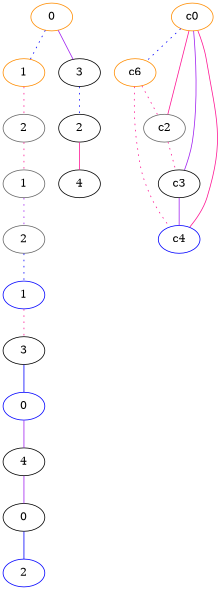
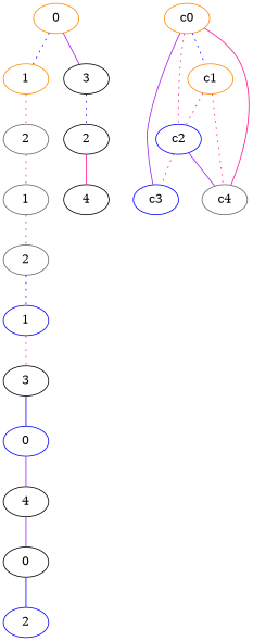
  graph {
    node [color=black]
    edge [color=deeppink style=dotted]
    n1 [color=darkorange label=0]
    n2 [color=darkorange label=1]
    n3 [label=3]
    n4 [color=gray40 label=2]
    n5 [label=2]
    n6 [color=gray40 label=1]
    n7 [color=gray40 label=2]
    n8 [color=blue label=1]
    n9 [label=3]
    n10 [color=blue label=0]
    n11 [label=4]
    n12 [label=0]
    n13 [color=blue label=2]
    n14 [label=4]
    c0 [color=darkorange]
-   c1 [color=darkorange label=c6]
-   c2 [color=gray40]
-   c3
-   c4 [color=blue]
+   c1 [color=darkorange]
+   c2 [color=blue]
+   c3 [color=blue]
+   c4 [color=gray40]
    n1 -- n2 [color=blue]
    n1 -- n3 [color=purple style=""]
    n2 -- n4
    n3 -- n5 [color=blue]
    n4 -- n6
    n5 -- n14 [style=""]
    n6 -- n7 [color=purple]
    n7 -- n8 [color=blue]
    n8 -- n9
    n9 -- n10 [color=blue style=""]
    n10 -- n11 [color=purple style=""]
    n11 -- n12 [color=purple style=""]
    n12 -- n13 [color=blue style=""]
    c0 -- c1 [color=blue]
-   c0 -- c2 [style=""]
+   c0 -- c2
    c0 -- c3 [color=purple style=""]
    c0 -- c4 [style=""]
    c1 -- c2
    c1 -- c4
    c2 -- c3
-   c3 -- c4 [color=purple style=""]
+   c2 -- c4 [color=purple style=""]
  }
